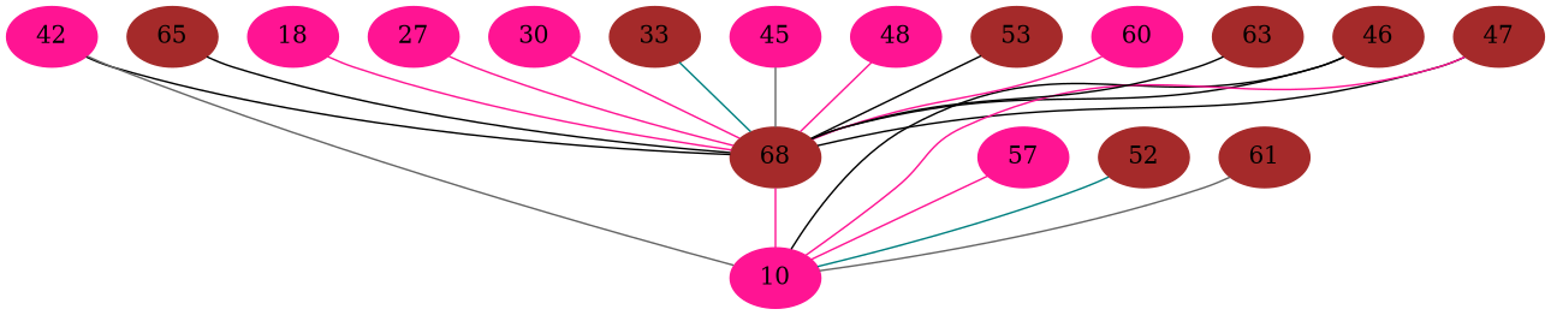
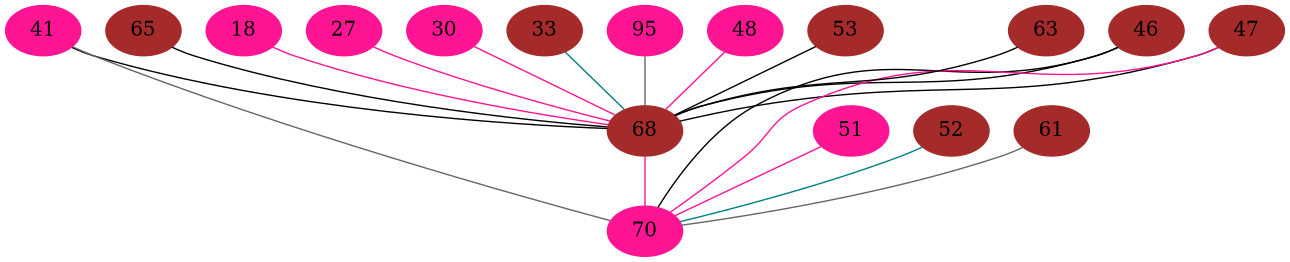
  graph {
    node [color=brown style=filled]
    edge [color=deeppink weight=2]
    68 [super="+64+25+5+59"]
-   70 [color=deeppink super="+40+54+69" label=10]
+   70 [color=deeppink super="+40+54+69"]
    18 [color=deeppink]
    27 [color=deeppink]
    30 [color=deeppink]
    33
-   42 [color=deeppink super="+26+15"]
-   45 [color=deeppink]
+   42 [color=deeppink super="+26+15" label=41]
+   45 [color=deeppink label=95]
    46 [super="+31"]
    47
    48 [color=deeppink]
-   51 [color=deeppink label=57]
+   51 [color=deeppink]
    52
    53
-   60 [color=deeppink super="+38"]
    61
    63
    65 [super="+62+21"]
    68 -- 70 [weight=50]
    18 -- 68
    27 -- 68
    30 -- 68
    33 -- 68 [color=teal]
    42 -- 68 [color=black weight=3]
    42 -- 70 [color=gray40 weight=""]
    45 -- 68 [color=gray40]
    46 -- 68 [color=black]
    46 -- 70 [color=black]
    47 -- 68 [color=black weight=""]
    47 -- 70 [weight=""]
    48 -- 68
    51 -- 70
    52 -- 70 [color=teal]
    53 -- 68 [color=black]
-   60 -- 68 [weight=3]
    61 -- 70 [color=gray40]
    63 -- 68 [color=black weight=""]
    65 -- 68 [color=black weight=3]
  }
